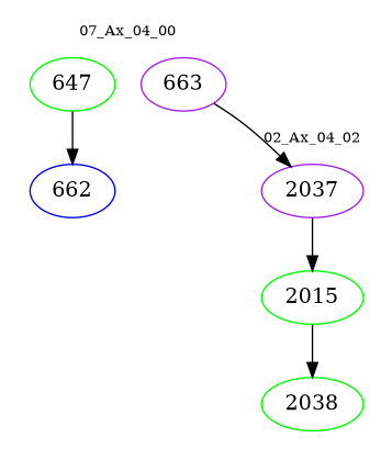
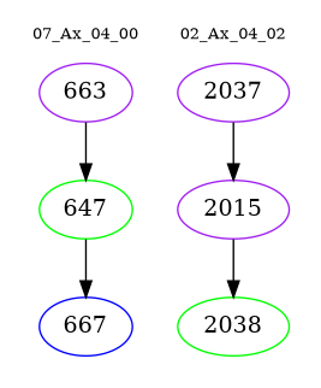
  digraph {
    node [color=green]
    edge [color=black]
    n1 [color=purple label=663]
    n2 [label=647]
-   n3 [color=blue label=662]
+   n3 [color=blue label=667]
    n4 [color=purple label=2037]
-   n5 [label=2015]
+   n5 [color=purple label=2015]
    n6 [label=2038]
    subgraph cluster_1 {
      color=white
      fontsize=10
      label="07_Ax_04_00"
      n1
      n2
      n3
    }
    subgraph cluster_2 {
      color=white
      fontsize=10
      label="02_Ax_04_02"
      n4
      n5
      n6
    }
-   n1 -> n4
+   n1 -> n2
    n2 -> n3
    n4 -> n5
    n5 -> n6
  }
